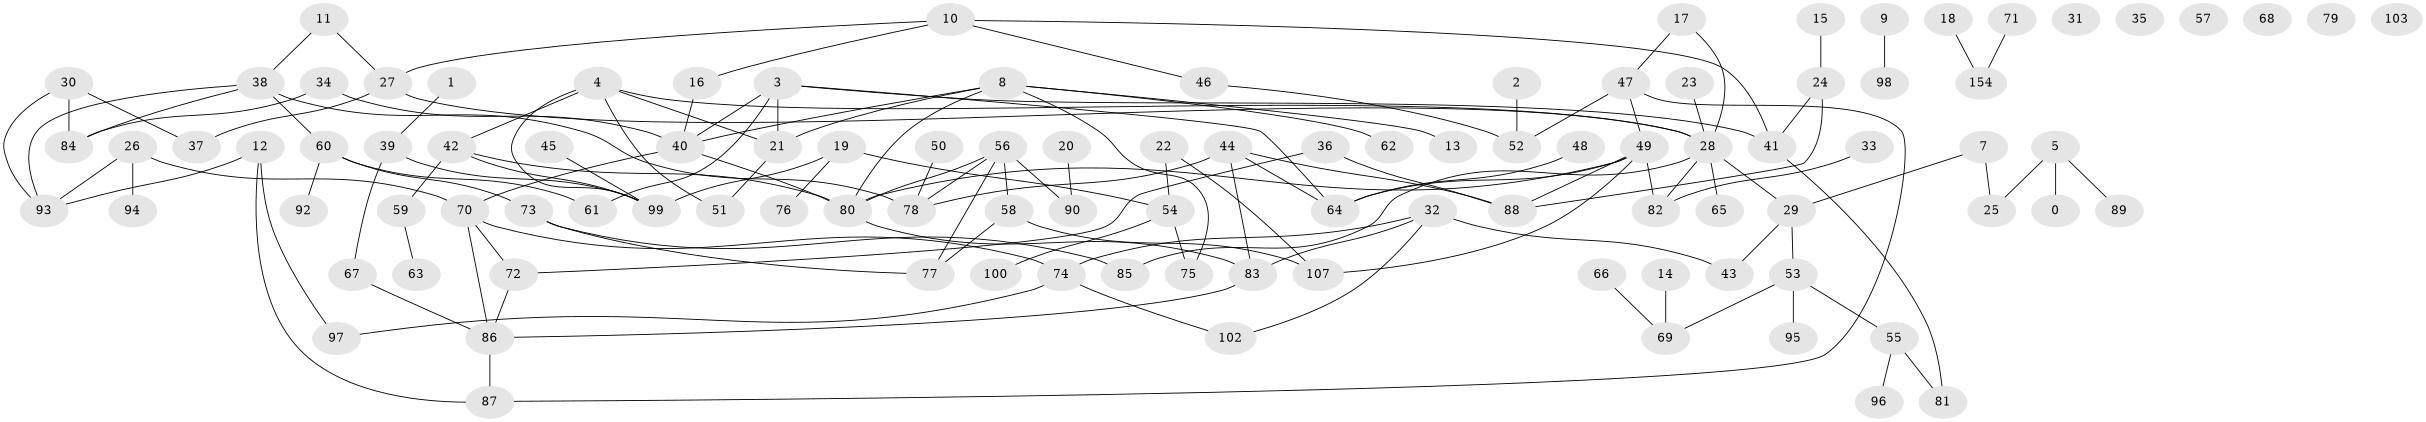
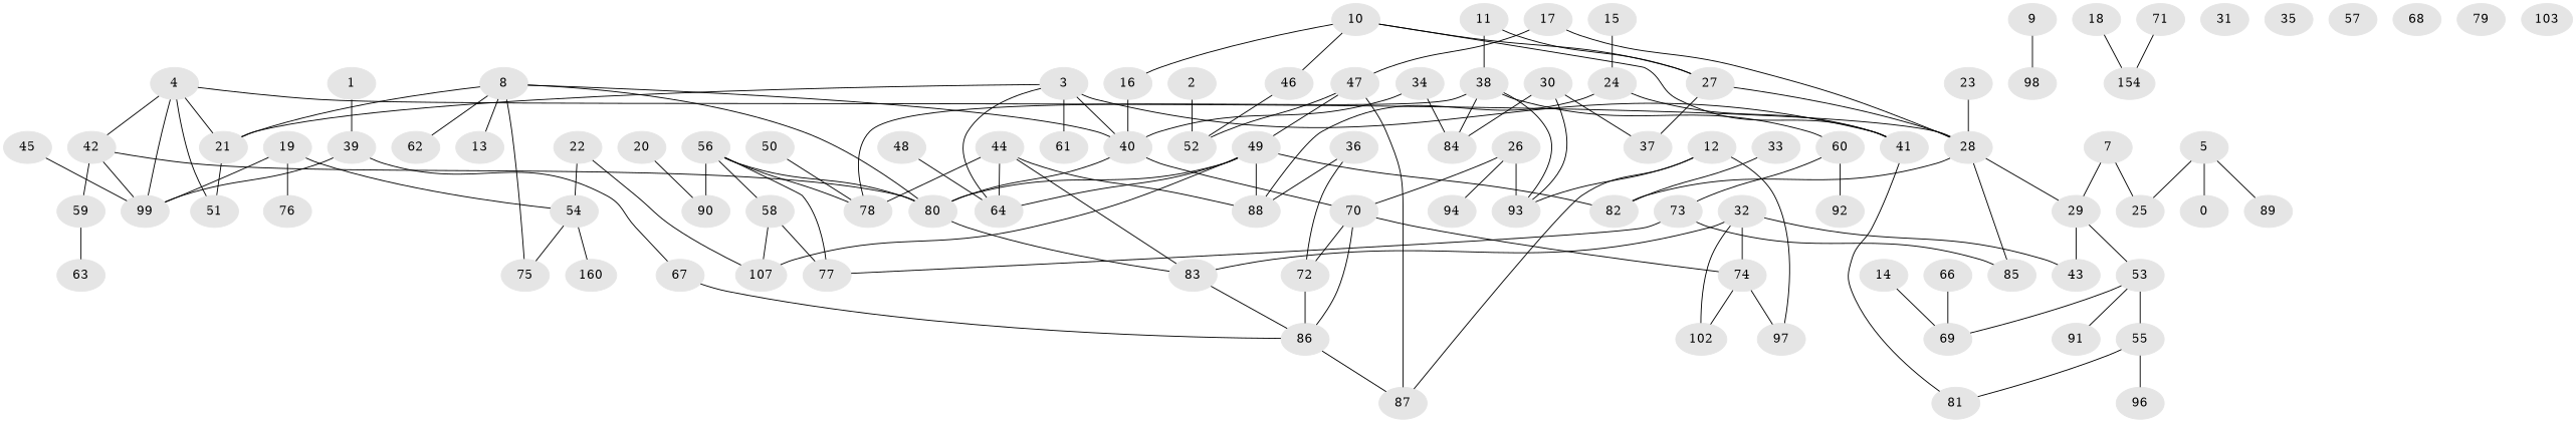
  graph {
    node [color=gray90 style=filled]
    1
    39
    99
    67
    2
    52
    3
    21
    40
    41
    61
    64
    51
    70
    80
    81
    4
    28
    42
    29
-   65
    82
    85
    59
    74
    72
    86
    n28 [label=0]
    5
    25
    89
    7
    43
    53
    8
    13
    62
    75
    83
    9
    98
    10
    16
    27
    46
    37
    11
    38
    93
    84
    60
    78
    12
    87
    97
    14
    69
    15
    24
    88
    17
    47
    49
    n64 [label=154]
    18
    19
    54
    76
-   100
+   100 [label=160]
    20
    90
    22
    n73 [label=107]
    23
    26
    94
    55
-   91 [label=95]
+   91
    30
    31
    32
    102
    33
    34
    35
    36
    73
    92
    63
    44
    45
    48
    50
    96
    56
    58
    77
    57
    66
    68
    71
    79
    103
    1 -- 39
    39 -- 99
    39 -- 67
    67 -- 86
    2 -- 52
    3 -- 21
    3 -- 40
    3 -- 41
    3 -- 61
    3 -- 64
    21 -- 51
    40 -- 70
    40 -- 80
    41 -- 81
    70 -- 74
    70 -- 72
    70 -- 86
    80 -- 83
    4 -- 99
    4 -- 21
    4 -- 51
    4 -- 28
    4 -- 42
    28 -- 29
-   28 -- 65
    28 -- 82
    28 -- 85
    42 -- 99
    42 -- 80
    42 -- 59
    29 -- 43
    29 -- 53
    59 -- 63
    74 -- 97
    74 -- 102
    72 -- 86
    86 -- 87
    5 -- n28
    5 -- 25
    5 -- 89
    7 -- 29
    7 -- 25
    53 -- 69
    53 -- 55
    53 -- 91
    8 -- 21
    8 -- 40
    8 -- 80
    8 -- 13
    8 -- 62
    8 -- 75
    83 -- 86
    9 -- 98
    10 -- 41
    10 -- 16
    10 -- 27
    10 -- 46
    16 -- 40
    27 -- 28
    27 -- 37
    46 -- 52
    11 -- 27
    11 -- 38
    38 -- 93
    38 -- 84
    38 -- 60
    38 -- 78
-   60 -- 61
    60 -- 73
    60 -- 92
    12 -- 93
    12 -- 87
    12 -- 97
    14 -- 69
    15 -- 24
    24 -- 41
    24 -- 88
    17 -- 28
    17 -- 47
    47 -- 52
    47 -- 87
    47 -- 49
    49 -- 64
    49 -- 80
    49 -- 82
    49 -- 88
    49 -- n73
    18 -- n64
    19 -- 99
    19 -- 54
    19 -- 76
    54 -- 75
    54 -- 100
    20 -- 90
    22 -- 54
    22 -- n73
    23 -- 28
    26 -- 70
    26 -- 93
    26 -- 94
    55 -- 81
    55 -- 96
    30 -- 37
    30 -- 93
    30 -- 84
    32 -- 74
    32 -- 43
    32 -- 83
    32 -- 102
    33 -- 82
    34 -- 40
    34 -- 84
    36 -- 72
    36 -- 88
    73 -- 85
    73 -- 77
    44 -- 64
    44 -- 83
    44 -- 78
    44 -- 88
    45 -- 99
    48 -- 64
    50 -- 78
    56 -- 80
    56 -- 78
    56 -- 90
    56 -- 58
    56 -- 77
    58 -- n73
    58 -- 77
    66 -- 69
    71 -- n64
  }
